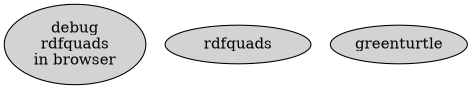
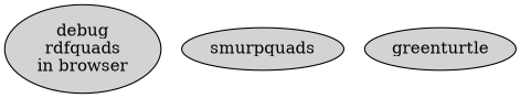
  digraph {
    randkdir=LR
    node [style=filled]
    n1 [label="debug\nrdfquads\nin browser"]
-   smurpquads [label=rdfquads]
+   smurpquads
    greenturtle
    subgraph sub_1 {
      color=lightgrey
      label="NQuad parser"
      style=filled
      n1
      smurpquads
      greenturtle
    }
  }
